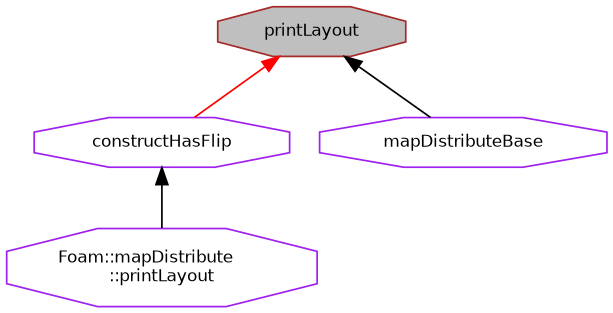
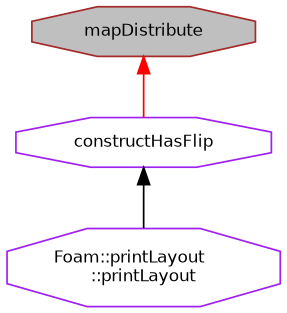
  digraph {
    rankdir=TB
    node [color=purple fontname=Helvetica fontsize=10 shape=octagon]
    edge [color=black dir=back fontname=Helvetica fontsize=10 labelfontname=Helvetica labelfontsize=10 style=solid]
-   n1 [color=brown fillcolor=grey75 fontcolor=black height=0.2 label=printLayout style=filled width=0.4]
+   n1 [color=brown fillcolor=grey75 fontcolor=black height=0.2 label=mapDistribute style=filled width=0.4]
    n2 [height=0.2 label=constructHasFlip width=0.4]
-   n3 [height=0.2 label=mapDistributeBase width=0.4]
-   n4 [height=0.2 label="Foam::mapDistribute\l::printLayout" width=0.4]
+   n4 [height=0.2 label="Foam::printLayout\l::printLayout" width=0.4]
    n1 -> n2 [color=red]
-   n1 -> n3
    n2 -> n4
  }
